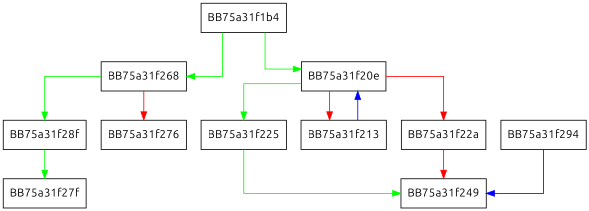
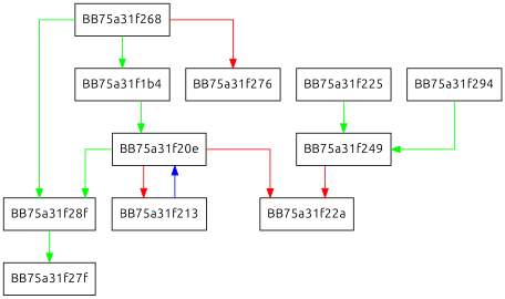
  digraph {
    fontname=Ubuntu
    splines=ortho
    node [fontname=Ubuntu shape=box]
    edge [color=green fontname=Ubuntu]
    n1 [label=BB75a31f268]
    BB75a31f1b4
    BB75a31f20e
    BB75a31f28f
    BB75a31f276
    BB75a31f225
    BB75a31f213
    BB75a31f22a
    BB75a31f27f
    BB75a31f249
    BB75a31f294
    n1 -> BB75a31f28f
    n1 -> BB75a31f276 [color=red]
-   BB75a31f1b4 -> n1
+   n1 -> BB75a31f1b4
    BB75a31f1b4 -> BB75a31f20e
-   BB75a31f20e -> BB75a31f225
+   BB75a31f20e -> BB75a31f28f
    BB75a31f20e -> BB75a31f213 [color=red]
    BB75a31f20e -> BB75a31f22a [color=red]
    BB75a31f28f -> BB75a31f27f
    BB75a31f225 -> BB75a31f249
    BB75a31f213 -> BB75a31f20e [color=blue]
-   BB75a31f22a -> BB75a31f249 [color=red]
-   BB75a31f294 -> BB75a31f249 [color=blue]
+   BB75a31f249 -> BB75a31f22a [color=red]
+   BB75a31f294 -> BB75a31f249
  }
